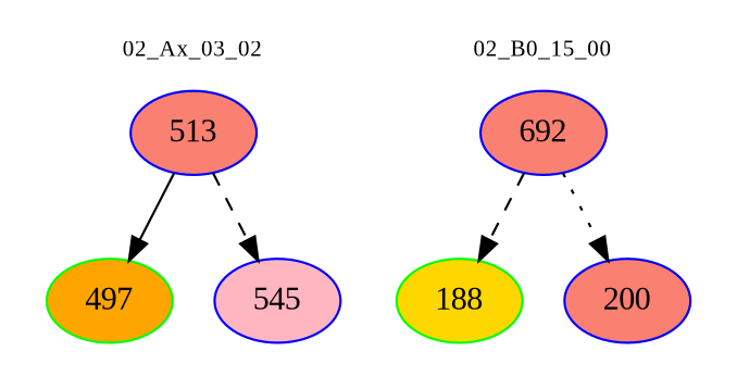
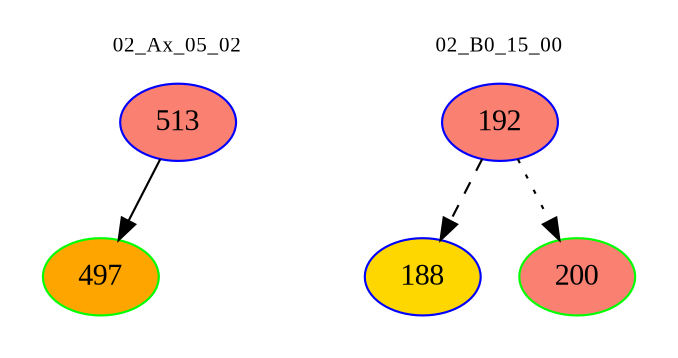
  digraph {
    fontname="Liberation Serif"
    node [color=blue fillcolor=salmon fontname="Liberation Serif" style=filled]
    edge [color=black fontname="Liberation Serif" style=dashed]
    n1 [label=513]
    n2 [color=green fillcolor=orange label=497]
-   n3 [fillcolor=lightpink label=545]
-   n4 [label=692]
-   n5 [color=green fillcolor=gold label=188]
-   n6 [label=200]
+   n4 [label=192]
+   n5 [fillcolor=gold label=188]
+   n6 [color=green label=200]
    subgraph cluster_1 {
      color=white
      fontsize=10
-     label="02_Ax_03_02"
+     label="02_Ax_05_02"
      n1
      n2
-     n3
    }
    subgraph cluster_2 {
      color=white
      fontsize=10
      label="02_B0_15_00"
      n4
      n5
      n6
    }
    n1 -> n2 [style=solid]
-   n1 -> n3
    n4 -> n5
    n4 -> n6 [style=dotted]
  }
